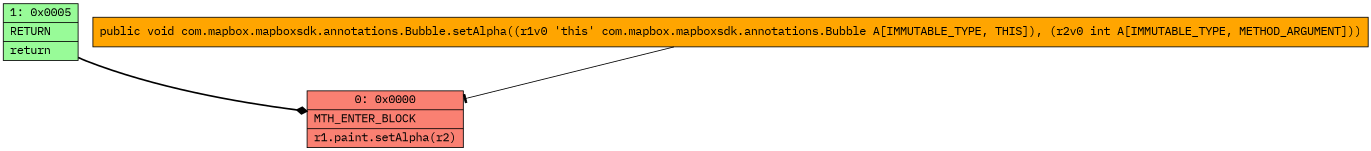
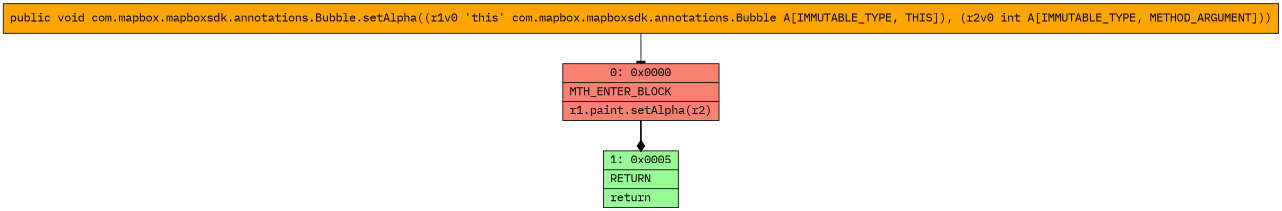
  digraph {
    fontname="IBM Plex Mono"
    node [shape=record style=filled fontname="IBM Plex Mono"]
    edge [fontname="IBM Plex Mono"]
    n1 [label="{0\:\ 0x0000|MTH_ENTER_BLOCK\l|r1.paint.setAlpha(r2)\l}" fillcolor=salmon]
    n2 [label="{1\:\ 0x0005|RETURN\l|return\l}" fillcolor=palegreen]
    n3 [label="{public void com.mapbox.mapboxsdk.annotations.Bubble.setAlpha((r1v0 'this' com.mapbox.mapboxsdk.annotations.Bubble A[IMMUTABLE_TYPE, THIS]), (r2v0 int A[IMMUTABLE_TYPE, METHOD_ARGUMENT])) }" fillcolor=orange]
-   n2 -> n1 [style=bold arrowhead=diamond]
+   n1 -> n2 [style=bold arrowhead=diamond]
    n3 -> n1 [style=solid arrowhead=tee]
  }
